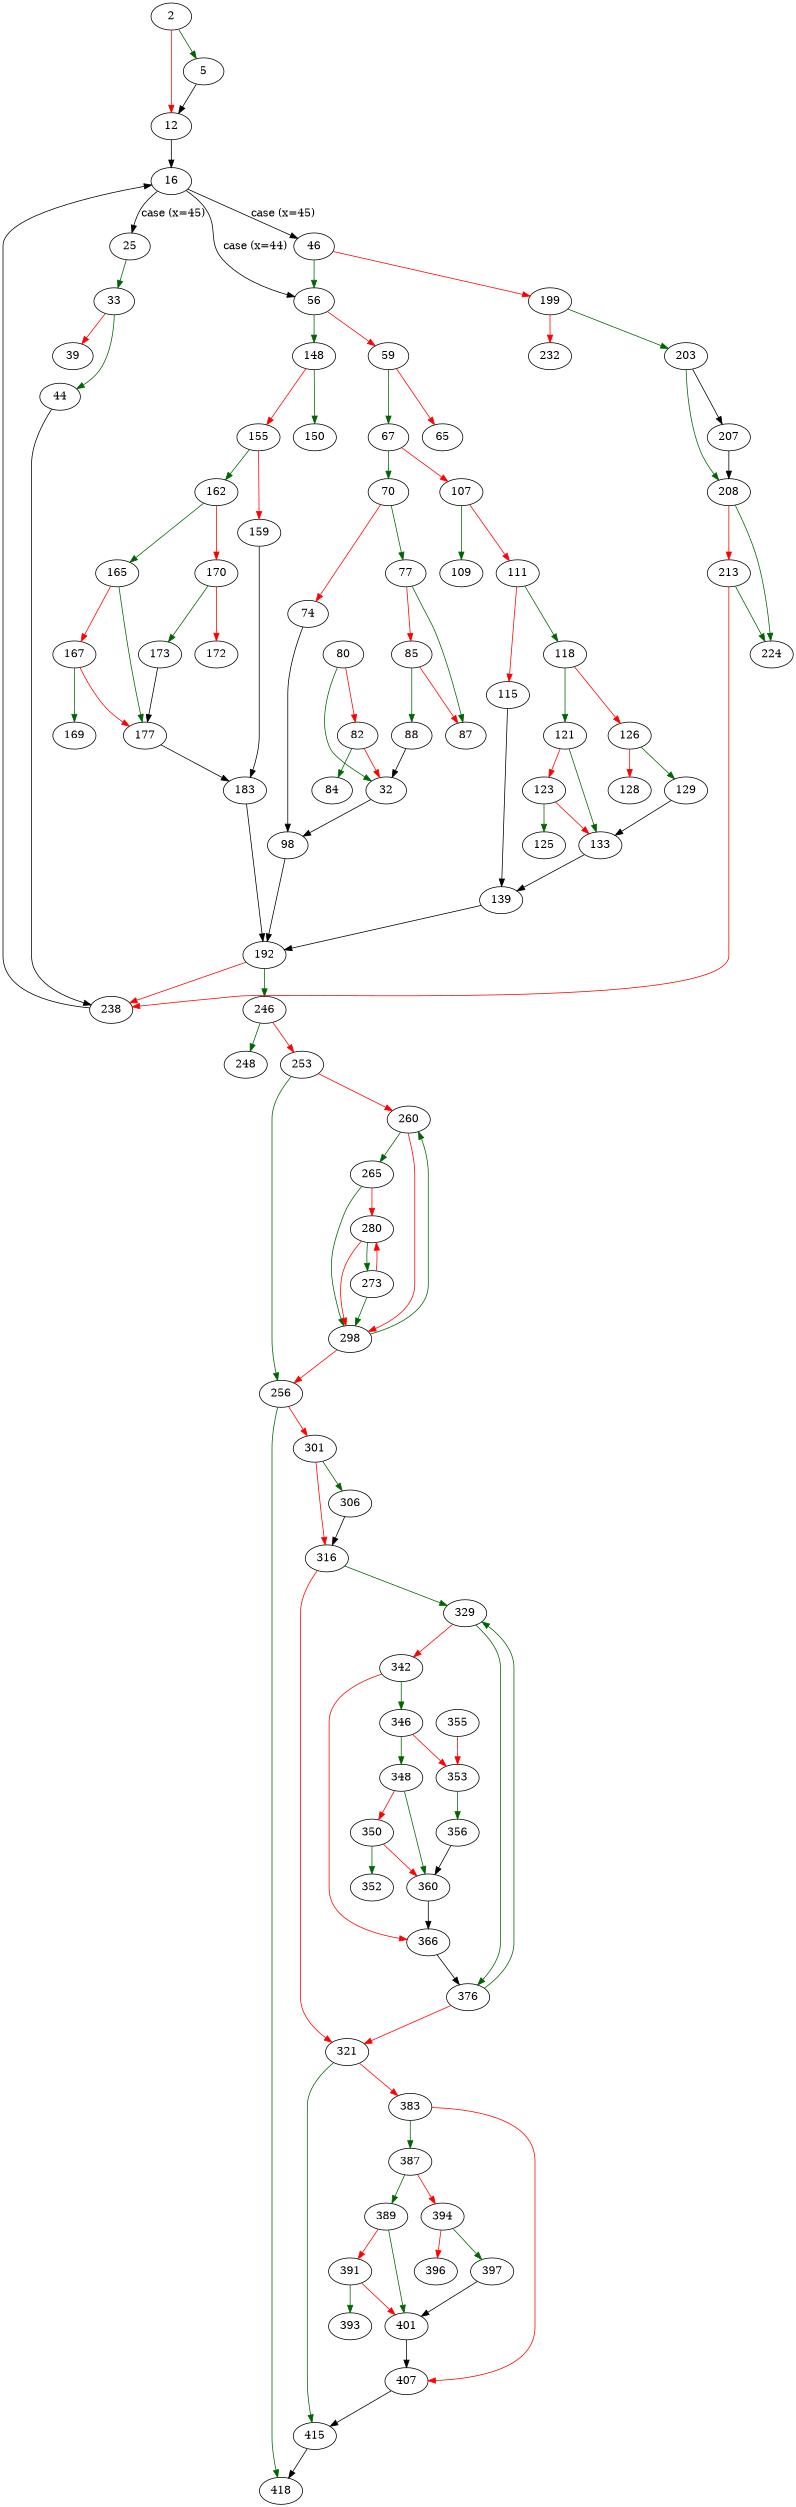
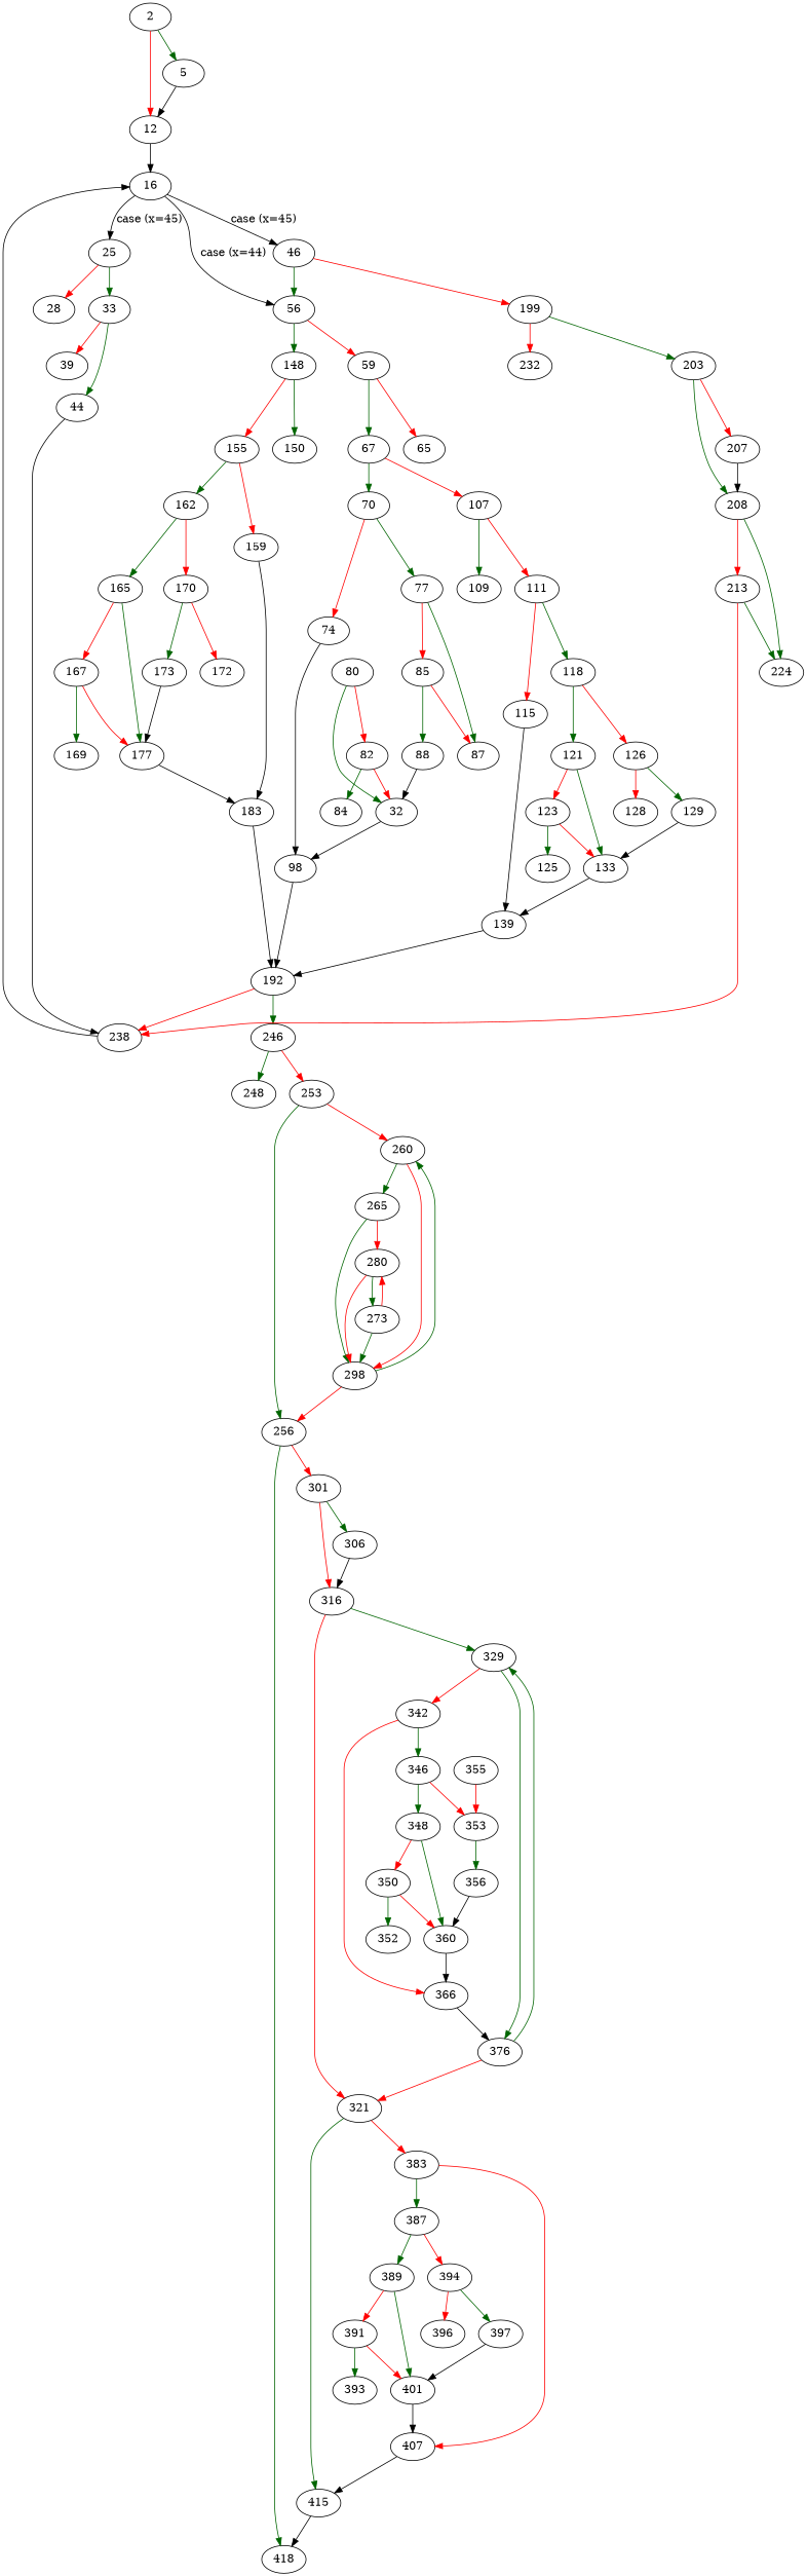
  strict digraph {
    edge [color=darkgreen cond=true]
    2 [entry=true]
    5
    12
    16
    25
    56
    46
    33
+   28
    148
    59
    199
    44
    39
    150
    155
    67
    65
    203
    232
    238
    208
    207
    162
    159
    70
    107
    77
    74
    109
    111
    85
    87
    98
    118
    115
    n37 [label=32]
    80
    82
    88
    192
    246
    84
    248
    253
    121
    126
    139
    133
    123
    129
    128
    125
    165
    170
    183
    177
    167
    173
    172
    169
    256
    260
    224
    213
    418
    301
    265
    298
    306
    316
    280
    329
    321
    273
    376
    342
    415
    383
    346
    366
    387
    407
    389
    394
    348
    353
    360
    350
    356
    352
    355
    401
    391
    397
    396
    393
    2 -> 5
    2 -> 12 [color=red cond=false]
    5 -> 12 [color="" cond=""]
    12 -> 16 [color="" cond=""]
    16 -> 25 [cond="case (x=45)" label="case (x=45)" color=""]
    16 -> 56 [cond="case (x=44)" label="case (x=44)" color=""]
    16 -> 46 [cond="default case" label="case (x=45)" color=""]
    25 -> 33
+   25 -> 28 [color=red cond=false]
    56 -> 148
    56 -> 59 [color=red cond=false]
    46 -> 56
    46 -> 199 [color=red cond=false]
    33 -> 44
    33 -> 39 [color=red cond=false]
    148 -> 150
    148 -> 155 [color=red cond=false]
    59 -> 67
    59 -> 65 [color=red cond=false]
    199 -> 203
    199 -> 232 [color=red cond=false]
    44 -> 238 [color="" cond=""]
    155 -> 162
    155 -> 159 [color=red cond=false]
    67 -> 70
    67 -> 107 [color=red cond=false]
    203 -> 208
-   203 -> 207 [color=black cond=false]
+   203 -> 207 [color=red cond=false]
    238 -> 16 [color="" cond=""]
    208 -> 224
    208 -> 213 [color=red cond=false]
    207 -> 208 [color="" cond=""]
    162 -> 165
    162 -> 170 [color=red cond=false]
    159 -> 183 [color="" cond=""]
    70 -> 77
    70 -> 74 [color=red cond=false]
    107 -> 109
    107 -> 111 [color=red cond=false]
    77 -> 85 [color=red cond=false]
    77 -> 87
    74 -> 98 [color="" cond=""]
    111 -> 118
    111 -> 115 [color=red cond=false]
    85 -> 87 [color=red cond=false]
    85 -> 88
    98 -> 192 [color="" cond=""]
    118 -> 121
    118 -> 126 [color=red cond=false]
    115 -> 139 [color="" cond=""]
    n37 -> 98 [color="" cond=""]
    80 -> n37
    80 -> 82 [color=red cond=false]
    82 -> n37 [color=red cond=false]
    82 -> 84
    88 -> n37 [color="" cond=""]
    192 -> 238 [color=red cond=false]
    192 -> 246
    246 -> 248
    246 -> 253 [color=red cond=false]
    253 -> 256
    253 -> 260 [color=red cond=false]
    121 -> 133
    121 -> 123 [color=red cond=false]
    126 -> 129
    126 -> 128 [color=red cond=false]
    139 -> 192 [color="" cond=""]
    133 -> 139 [color="" cond=""]
    123 -> 133 [color=red cond=false]
    123 -> 125
    129 -> 133 [color="" cond=""]
    165 -> 177
    165 -> 167 [color=red cond=false]
    170 -> 173
    170 -> 172 [color=red cond=false]
    183 -> 192 [color="" cond=""]
    177 -> 183 [color="" cond=""]
    167 -> 177 [color=red cond=false]
    167 -> 169
    173 -> 177 [color="" cond=""]
    256 -> 418
    256 -> 301 [color=red cond=false]
    260 -> 265
    260 -> 298 [color=red cond=false]
    213 -> 238 [color=red cond=false]
    213 -> 224
    301 -> 306
    301 -> 316 [color=red cond=false]
    265 -> 298
    265 -> 280 [color=red cond=false]
    298 -> 256 [color=red cond=false]
    298 -> 260
    306 -> 316 [color="" cond=""]
    316 -> 329
    316 -> 321 [color=red cond=false]
    280 -> 298 [color=red cond=false]
    280 -> 273
    329 -> 376
    329 -> 342 [color=red cond=false]
    321 -> 415
    321 -> 383 [color=red cond=false]
    273 -> 298
    273 -> 280 [color=red cond=false]
    376 -> 329
    376 -> 321 [color=red cond=false]
    342 -> 346
    342 -> 366 [color=red cond=false]
    415 -> 418 [color="" cond=""]
    383 -> 387
    383 -> 407 [color=red cond=false]
    346 -> 348
    346 -> 353 [color=red cond=false]
    366 -> 376 [color="" cond=""]
    387 -> 389
    387 -> 394 [color=red cond=false]
    407 -> 415 [color="" cond=""]
    389 -> 401
    389 -> 391 [color=red cond=false]
    394 -> 397
    394 -> 396 [color=red cond=false]
    348 -> 360
    348 -> 350 [color=red cond=false]
    353 -> 356
    360 -> 366 [color="" cond=""]
    350 -> 360 [color=red cond=false]
    350 -> 352
    356 -> 360 [color="" cond=""]
    355 -> 353 [color=red cond=false]
    401 -> 407 [color="" cond=""]
    391 -> 401 [color=red cond=false]
    391 -> 393
    397 -> 401 [color="" cond=""]
  }
